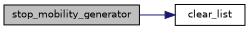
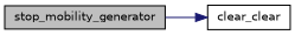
  digraph {
    rankdir=LR
    node [color=black fontname=Helvetica fontsize=10 shape=record style=filled]
    n1 [fillcolor=grey75 fontcolor=black height=0.2 label=stop_mobility_generator width=0.4]
-   n2 [fillcolor=white height=0.2 label=clear_list width=0.4]
+   n2 [fillcolor=white height=0.2 label=clear_clear width=0.4]
    n1 -> n2 [color=midnightblue fontname=Helvetica fontsize=10 labelfontname=Helvetica labelfontsize=10 style=solid]
  }
